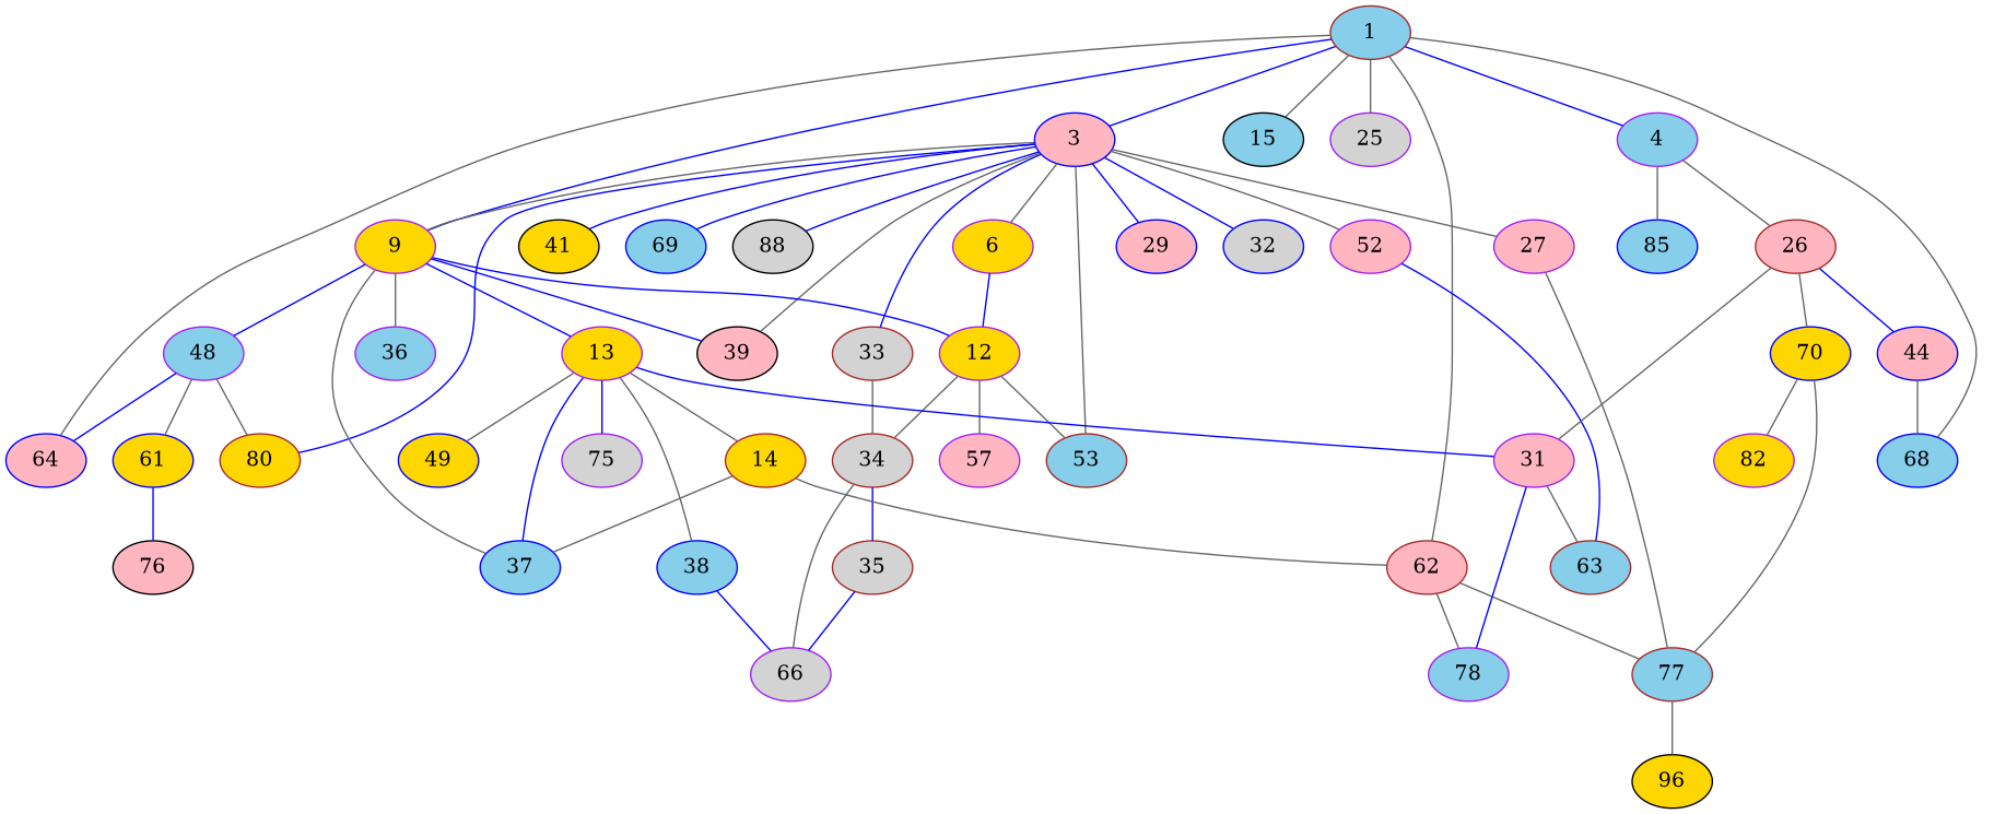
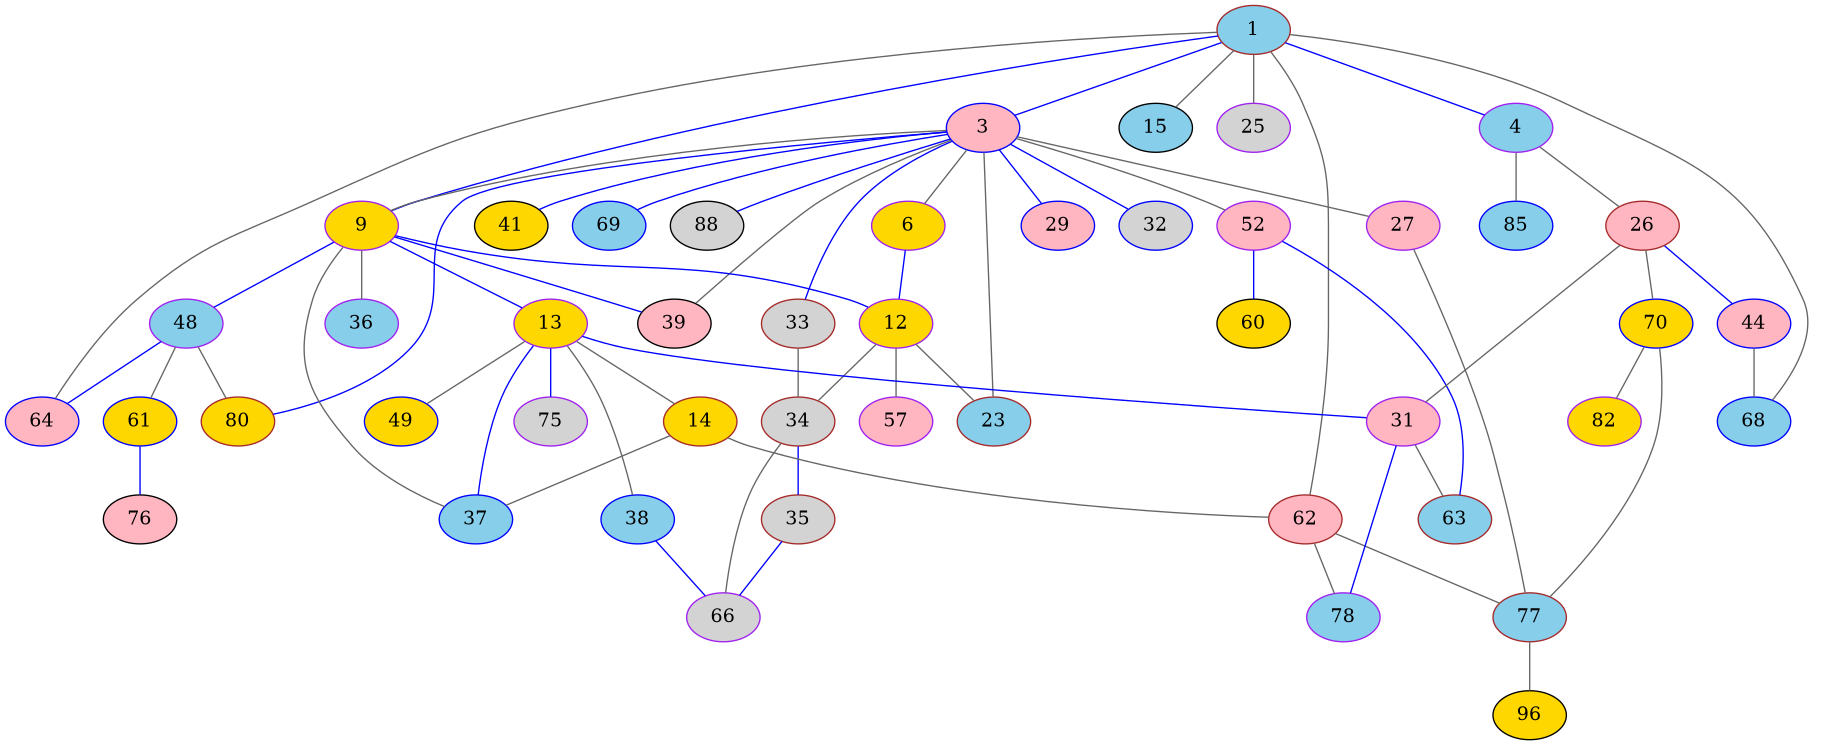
  graph {
    node [color=purple fillcolor=skyblue style=filled]
    edge [color=gray40]
    1 [color=brown super="+2"]
    3 [color=blue fillcolor=lightpink super="+51+5+21+7+8"]
    4
    9 [fillcolor=gold super="+19+89"]
    15 [color=black super="+54+17"]
    25 [fillcolor=lightgrey]
    62 [color=brown fillcolor=lightpink super="+93+67"]
    64 [color=blue fillcolor=lightpink super="+84"]
    68 [color=blue]
    6 [fillcolor=gold]
-   23 [color=brown super="+46" label=53]
+   23 [color=brown super="+46"]
    27 [fillcolor=lightpink super="+45"]
    29 [color=blue fillcolor=lightpink super="+92"]
    32 [color=blue fillcolor=lightgrey]
    33 [color=brown fillcolor=lightgrey super="+43"]
    39 [color=black fillcolor=lightpink super="+40"]
    41 [color=black fillcolor=gold]
    52 [fillcolor=lightpink super="+65"]
    69 [color=blue]
    80 [color=brown fillcolor=gold]
    88 [color=black fillcolor=lightgrey]
    26 [color=brown fillcolor=lightpink super="+30+73"]
    85 [color=blue]
    12 [fillcolor=gold super="+42+16"]
    13 [fillcolor=gold super="+18"]
    36
    37 [color=blue super="+58+47"]
    48
    77 [color=brown super="+79"]
    78
    34 [color=brown fillcolor=lightgrey super="+71"]
    35 [color=brown fillcolor=lightgrey super="+94"]
    66 [fillcolor=lightgrey]
    63 [color=brown]
+   60 [color=black fillcolor=gold]
    96 [color=black fillcolor=gold]
    31 [fillcolor=lightpink super="+50+74"]
    44 [color=blue fillcolor=lightpink]
    70 [color=blue fillcolor=gold]
    57 [fillcolor=lightpink]
    14 [color=brown fillcolor=gold super="+20"]
    38 [color=blue]
    49 [color=blue fillcolor=gold]
    75 [fillcolor=lightgrey]
    61 [color=blue fillcolor=gold]
    82 [fillcolor=gold]
    76 [color=black fillcolor=lightpink super="+86"]
    1 -- 3 [color=blue]
    1 -- 4 [color=blue]
    1 -- 9 [color=blue]
    1 -- 15
    1 -- 25
    1 -- 62 [weight=2]
    1 -- 64
    1 -- 68
    3 -- 9
    3 -- 6
    3 -- 23
    3 -- 27 [weight=2]
    3 -- 29 [color=blue weight=2]
    3 -- 32 [color=blue weight=2]
    3 -- 33 [color=blue]
    3 -- 39
    3 -- 41 [color=blue]
    3 -- 52
    3 -- 69 [color=blue]
    3 -- 80 [color=blue]
    3 -- 88 [color=blue]
    4 -- 26
    4 -- 85
    9 -- 39 [color=blue]
    9 -- 12 [color=blue]
    9 -- 13 [color=blue]
    9 -- 36
    9 -- 37
    9 -- 48 [color=blue]
    62 -- 77
    62 -- 78
    6 -- 12 [color=blue]
    27 -- 77
    33 -- 34
    52 -- 63 [color=blue]
+   52 -- 60 [color=blue]
    26 -- 31
    26 -- 44 [color=blue]
    26 -- 70
    12 -- 23
    12 -- 34
    12 -- 57
    13 -- 37 [color=blue]
    13 -- 31 [color=blue]
    13 -- 14
    13 -- 38
    13 -- 49
    13 -- 75 [color=blue]
    48 -- 64 [color=blue]
    48 -- 80
    48 -- 61
    77 -- 96
    34 -- 35 [color=blue]
    34 -- 66
    35 -- 66 [color=blue]
    31 -- 78 [color=blue]
    31 -- 63
    44 -- 68
    70 -- 77
    70 -- 82
    14 -- 62
    14 -- 37
    38 -- 66 [color=blue]
    61 -- 76 [color=blue]
  }
